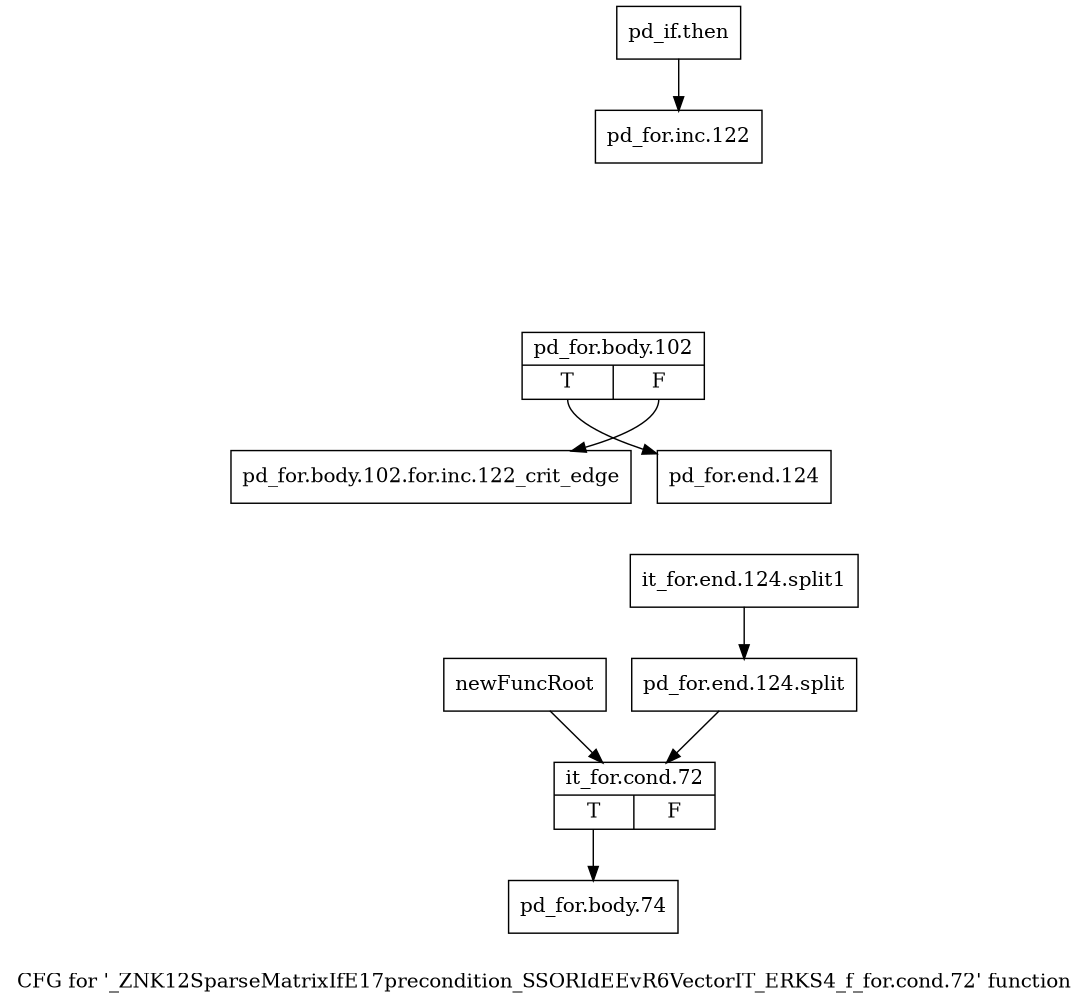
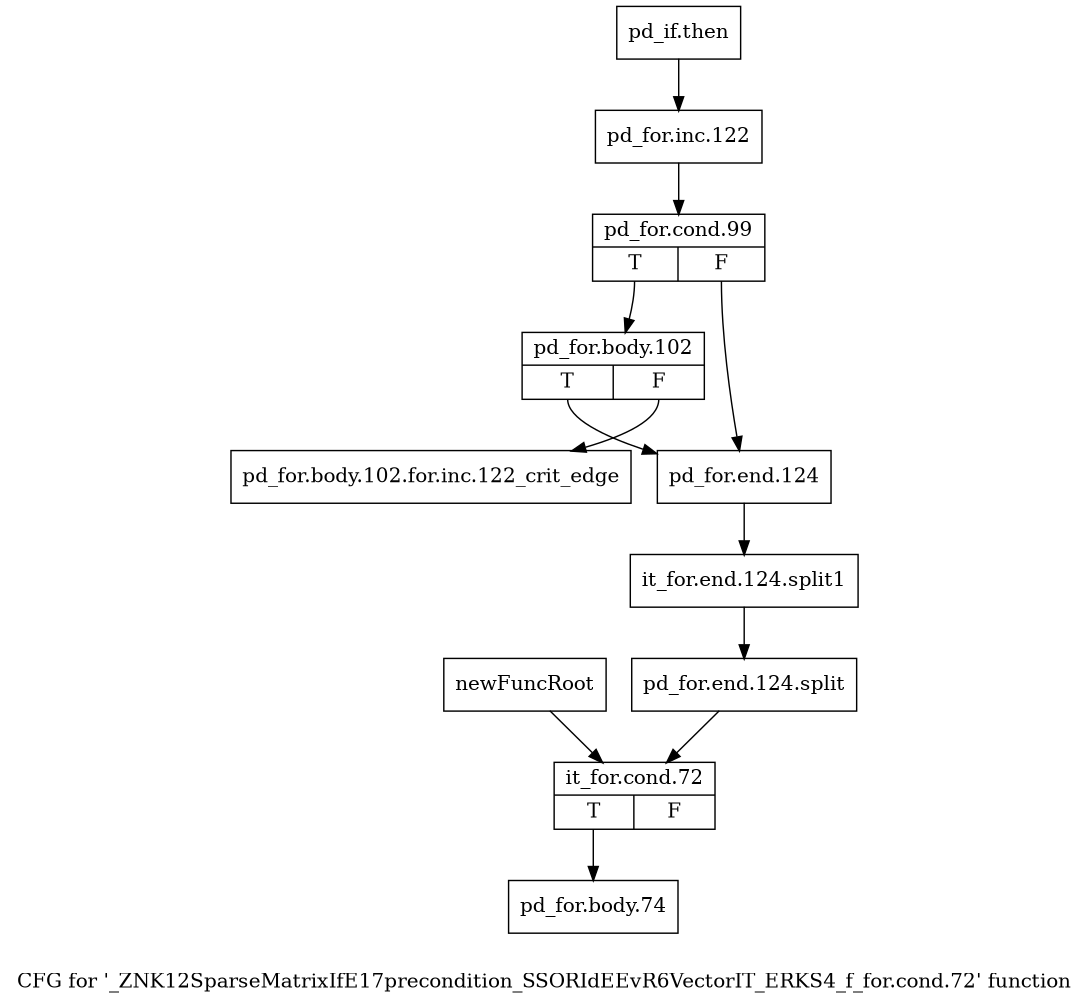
  digraph {
    label="CFG for '_ZNK12SparseMatrixIfE17precondition_SSORIdEEvR6VectorIT_ERKS4_f_for.cond.72' function"
    node [shape=record]
    n1 [label="{newFuncRoot}"]
    n2 [label="{it_for.cond.72|{<s0>T|<s1>F}}"]
    n3 [label="{pd_for.body.74}"]
+   n4 [label="{pd_for.cond.99|{<s0>T|<s1>F}}"]
    n5 [label="{pd_for.body.102|{<s0>T|<s1>F}}"]
    n6 [label="{pd_for.end.124}"]
    n7 [label="{pd_for.body.102.for.inc.122_crit_edge}"]
    n8 [label="{it_for.end.124.split1}"]
    n9 [label="{pd_if.then}"]
    n10 [label="{pd_for.inc.122}"]
    n11 [label="{pd_for.end.124.split}"]
    n1 -> n2
    n2 -> n3 [tailport=s0]
+   n4 -> n5 [tailport=s0]
+   n4 -> n6 [tailport=s1]
    n5 -> n6 [tailport=s0]
    n5 -> n7 [tailport=s1]
+   n6 -> n8
    n8 -> n11
    n9 -> n10
+   n10 -> n4
    n11 -> n2
  }
